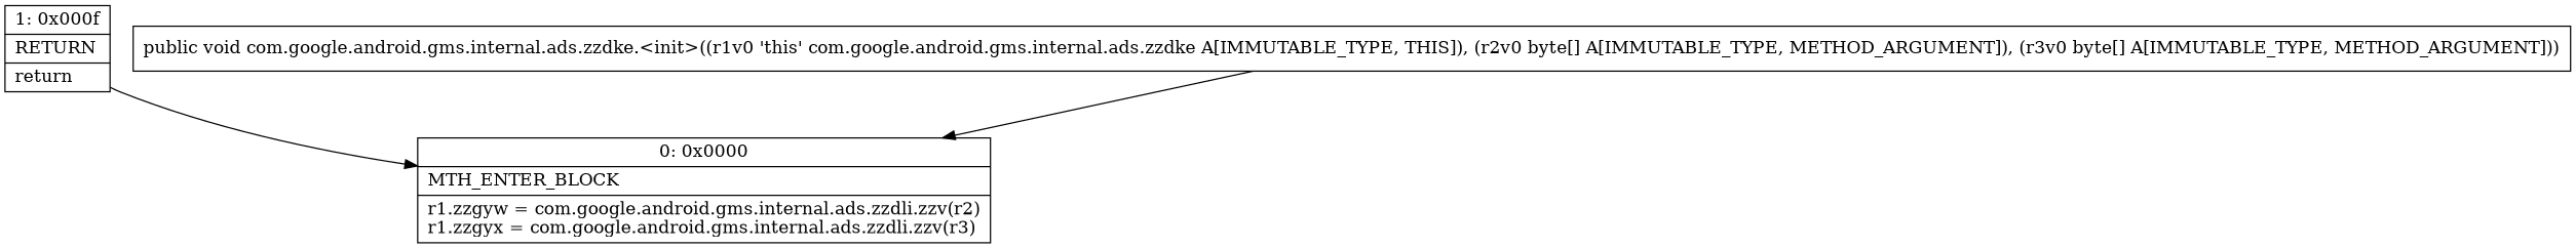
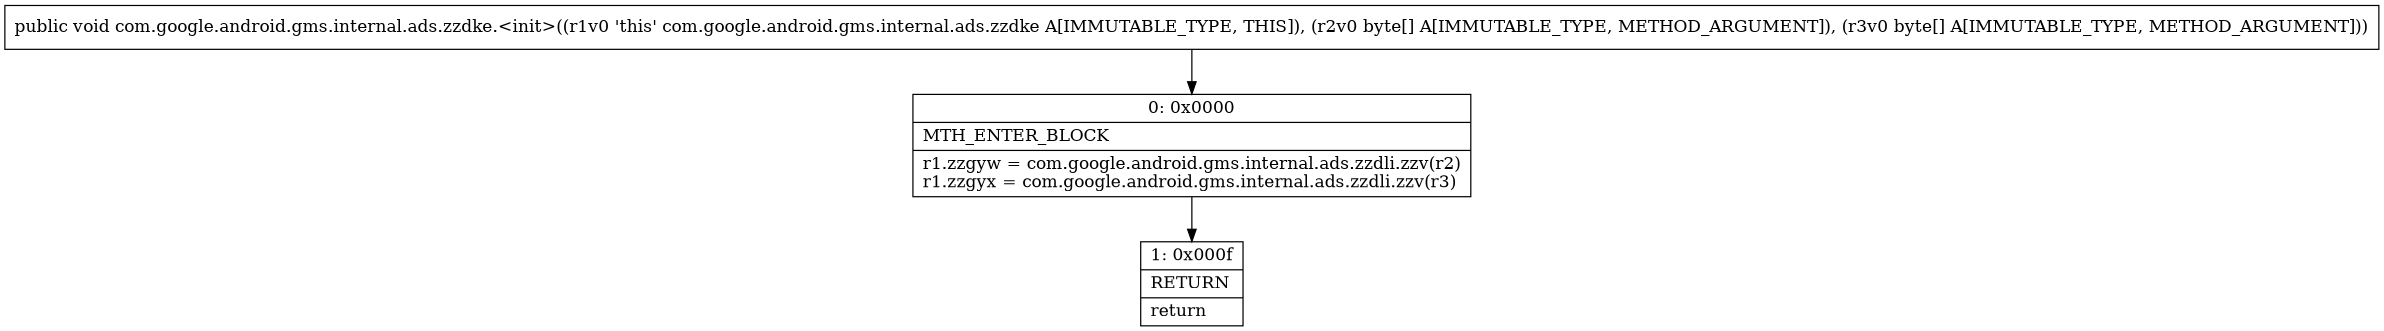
  digraph {
    node [shape=record]
    n1 [label="{0\:\ 0x0000|MTH_ENTER_BLOCK\l|r1.zzgyw = com.google.android.gms.internal.ads.zzdli.zzv(r2)\lr1.zzgyx = com.google.android.gms.internal.ads.zzdli.zzv(r3)\l}"]
    n2 [label="{1\:\ 0x000f|RETURN\l|return\l}"]
    n3 [label="{public void com.google.android.gms.internal.ads.zzdke.\<init\>((r1v0 'this' com.google.android.gms.internal.ads.zzdke A[IMMUTABLE_TYPE, THIS]), (r2v0 byte[] A[IMMUTABLE_TYPE, METHOD_ARGUMENT]), (r3v0 byte[] A[IMMUTABLE_TYPE, METHOD_ARGUMENT])) }"]
-   n2 -> n1
+   n1 -> n2
    n3 -> n1
  }
